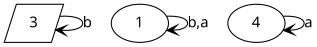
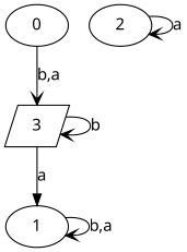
  digraph {
    d2tdocpreamble="\usetikzlibrary{automata}"
    d2tfigpreamble="\tikzstyle{every state}= [ draw=blue!50,very thick,fill=blue!20]  \tikzstyle{auto}= [fill=white]"
    fontname="Noto Sans"
    ranksep=0.5
    node [fontname="Noto Sans" shape=ellipse style=state]
    edge [arrowhead=vee fontname="Noto Sans" lblstyle=auto topath="loop above"]
+   n1 [label=0]
    n2 [label=3 shape=parallelogram style="state, initial, accepting"]
    n3 [label=1]
-   n4 [label=4]
+   n4 [label=2]
+   n1 -> n2 [label="b,a" topath="bend right"]
    n2 -> n2 [label=b]
+   n2 -> n3 [arrowhead=normal label=a topath="bend right"]
    n3 -> n3 [label="b,a"]
    n4 -> n4 [label=a]
  }
